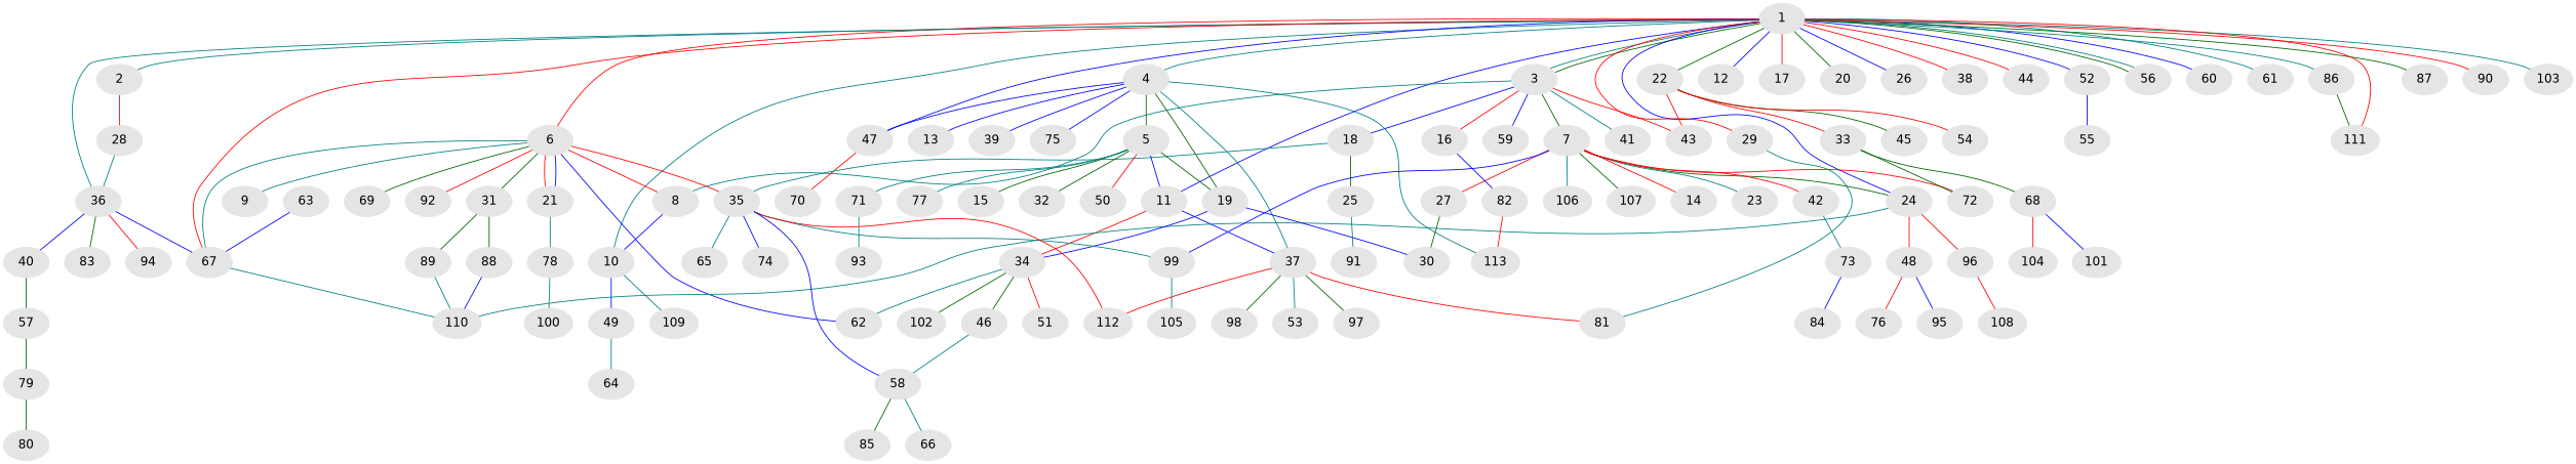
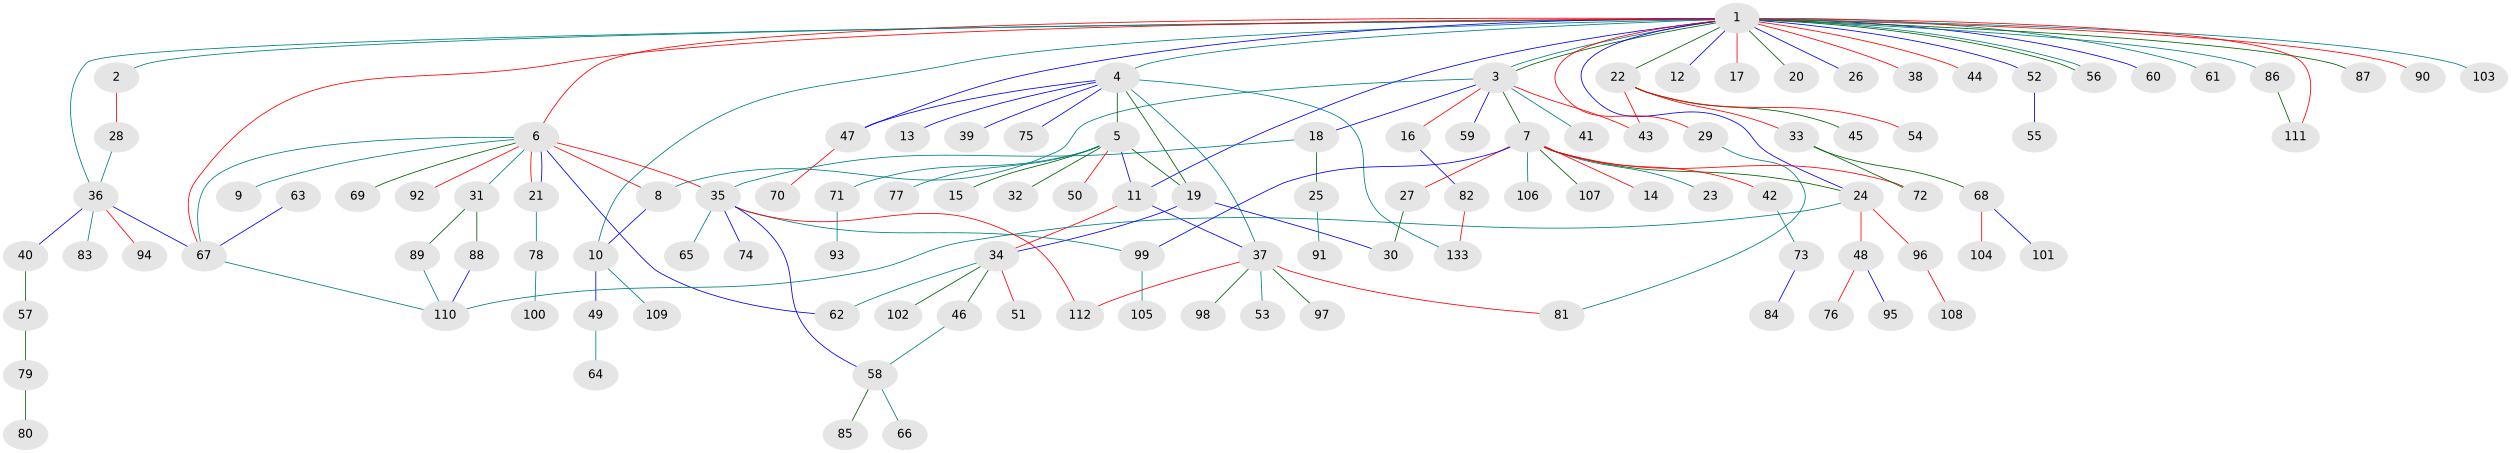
  graph {
    fontname="DejaVu Sans"
    node [color=gray90 fontname="DejaVu Sans" style=filled]
    edge [color=teal fontname="DejaVu Sans"]
    1
    2
    3
    4
    6
    10
    11
    12
    17
    20
    22
    24
    26
    29
    36
    38
    44
    47
    52
    56
    60
    61
    67
    86
    87
    90
    103
    111
    28
    7
    8
    16
    18
    41
    43
    59
    5
    13
    19
    37
    39
    75
-   113
+   113 [label=133]
    9
    21
    31
    35
    62
    69
    92
    49
    109
    34
    33
    45
    54
    48
    96
    110
    81
    40
    83
    94
    70
    55
    14
    23
    27
    42
    72
    99
    106
    107
    82
    25
    15
    32
    50
    71
    77
    30
    112
    53
    97
    98
    93
    78
    88
    89
    58
    65
    74
    63
    73
    68
    101
    104
    105
    64
    46
    51
    102
    91
    100
    76
    95
    108
    66
    85
    57
    79
    84
    80
    1 -- 2
    1 -- 3
    1 -- 3 [color=darkgreen]
    1 -- 4
    1 -- 6 [color=red]
    1 -- 10
    1 -- 11 [color=blue]
    1 -- 12 [color=blue]
    1 -- 17 [color=red]
    1 -- 20 [color=darkgreen]
    1 -- 22 [color=darkgreen]
    1 -- 24 [color=blue]
    1 -- 26 [color=blue]
    1 -- 29 [color=red]
    1 -- 36
    1 -- 38 [color=red]
    1 -- 44 [color=red]
    1 -- 47 [color=blue]
    1 -- 52 [color=blue]
    1 -- 56 [color=darkgreen]
    1 -- 56
    1 -- 60 [color=blue]
    1 -- 61
    1 -- 67 [color=red]
    1 -- 86
    1 -- 87 [color=darkgreen]
    1 -- 90 [color=red]
    1 -- 103
    1 -- 111 [color=red]
    2 -- 28 [color=red]
    3 -- 7 [color=darkgreen]
    3 -- 8
    3 -- 16 [color=red]
    3 -- 18 [color=blue]
    3 -- 41
    3 -- 43 [color=red]
    3 -- 59 [color=blue]
    4 -- 47 [color=blue]
    4 -- 5 [color=darkgreen]
    4 -- 13 [color=blue]
    4 -- 19 [color=darkgreen]
    4 -- 37
    4 -- 39 [color=blue]
    4 -- 75 [color=blue]
    4 -- 113
    6 -- 67
    6 -- 8 [color=red]
    6 -- 9
    6 -- 21 [color=red]
    6 -- 21 [color=blue]
-   6 -- 31 [color=darkgreen]
+   6 -- 31
    6 -- 35 [color=red]
    6 -- 62 [color=blue]
    6 -- 69 [color=darkgreen]
    6 -- 92 [color=red]
    10 -- 49 [color=blue]
    10 -- 109
    11 -- 37 [color=blue]
    11 -- 34 [color=red]
    22 -- 43 [color=red]
    22 -- 33 [color=red]
    22 -- 45 [color=darkgreen]
    22 -- 54 [color=red]
    24 -- 48 [color=red]
    24 -- 96 [color=red]
    24 -- 110
    29 -- 81
    36 -- 67 [color=blue]
    36 -- 40 [color=blue]
-   36 -- 83 [color=darkgreen]
+   36 -- 83
    36 -- 94 [color=red]
    47 -- 70 [color=red]
    52 -- 55 [color=blue]
    67 -- 110
    86 -- 111 [color=darkgreen]
    28 -- 36
    7 -- 24 [color=darkgreen]
    7 -- 14 [color=red]
    7 -- 23
    7 -- 27 [color=red]
    7 -- 42 [color=red]
    7 -- 72 [color=red]
    7 -- 99 [color=blue]
    7 -- 106
    7 -- 107 [color=darkgreen]
    8 -- 10 [color=blue]
    16 -- 82 [color=blue]
    18 -- 35
    18 -- 25 [color=darkgreen]
    5 -- 11 [color=blue]
    5 -- 19 [color=darkgreen]
    5 -- 15 [color=darkgreen]
    5 -- 32 [color=darkgreen]
    5 -- 50 [color=red]
    5 -- 71
    5 -- 77
    19 -- 34 [color=blue]
    19 -- 30 [color=blue]
    37 -- 81 [color=red]
    37 -- 112 [color=red]
    37 -- 53
    37 -- 97 [color=darkgreen]
    37 -- 98 [color=darkgreen]
    21 -- 78
    31 -- 88 [color=darkgreen]
    31 -- 89 [color=darkgreen]
    35 -- 99
    35 -- 112 [color=red]
    35 -- 58 [color=blue]
    35 -- 65
    35 -- 74 [color=blue]
    49 -- 64
    34 -- 62
    34 -- 46 [color=darkgreen]
    34 -- 51 [color=red]
    34 -- 102 [color=darkgreen]
    33 -- 72 [color=darkgreen]
    33 -- 68 [color=darkgreen]
    48 -- 76 [color=red]
    48 -- 95 [color=blue]
    96 -- 108 [color=red]
    40 -- 57 [color=darkgreen]
    27 -- 30 [color=darkgreen]
    42 -- 73
    99 -- 105
    82 -- 113 [color=red]
    25 -- 91
    71 -- 93
    78 -- 100
    88 -- 110 [color=blue]
    89 -- 110
    58 -- 66
    58 -- 85 [color=darkgreen]
    63 -- 67 [color=blue]
    73 -- 84 [color=blue]
    68 -- 101 [color=blue]
    68 -- 104 [color=red]
    46 -- 58
    57 -- 79 [color=darkgreen]
    79 -- 80 [color=darkgreen]
  }
